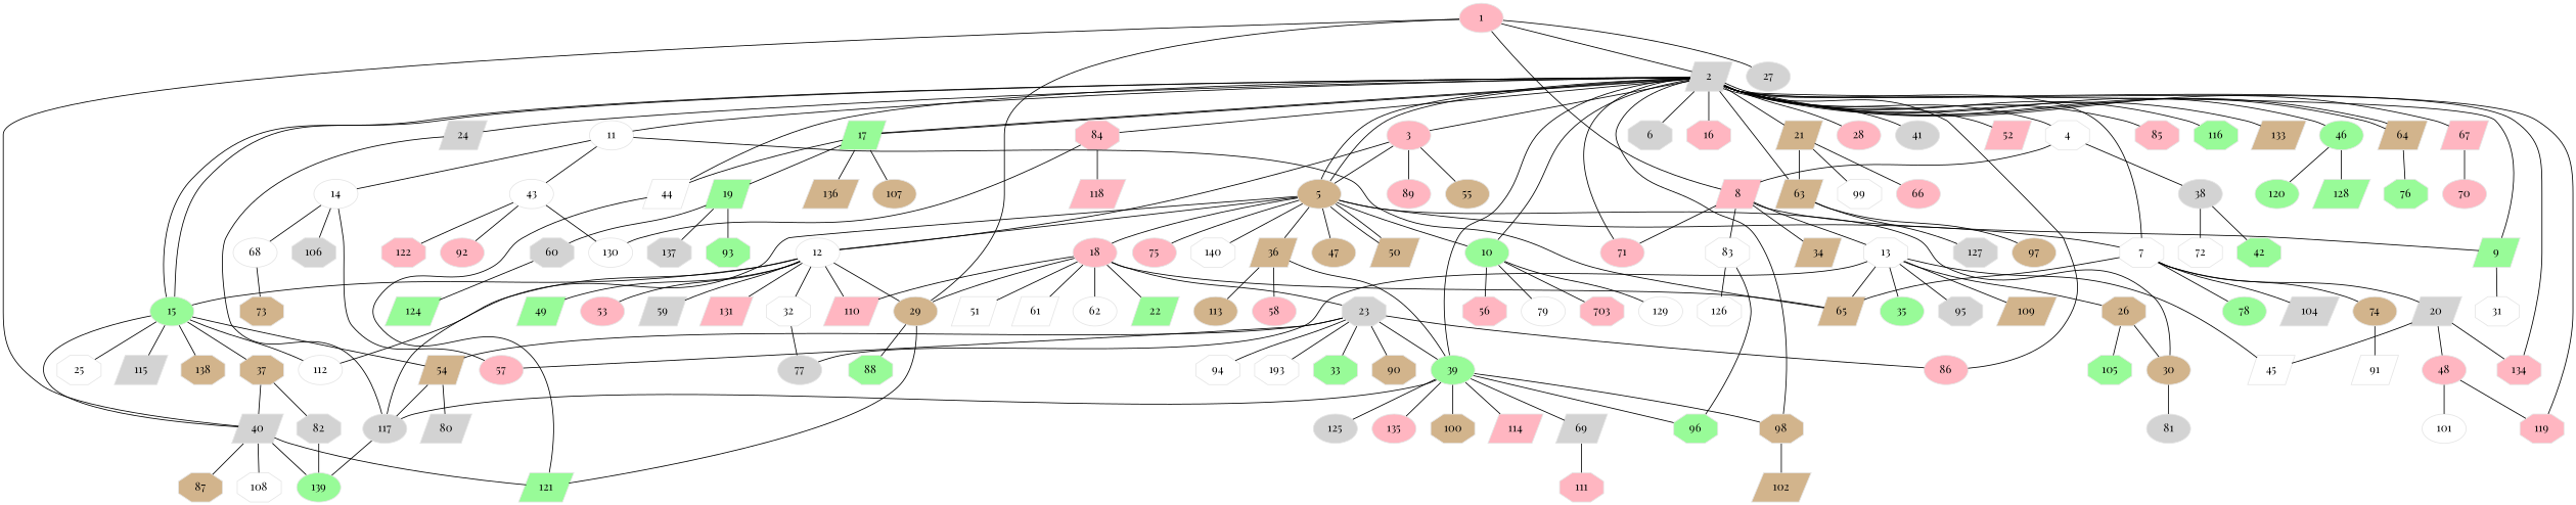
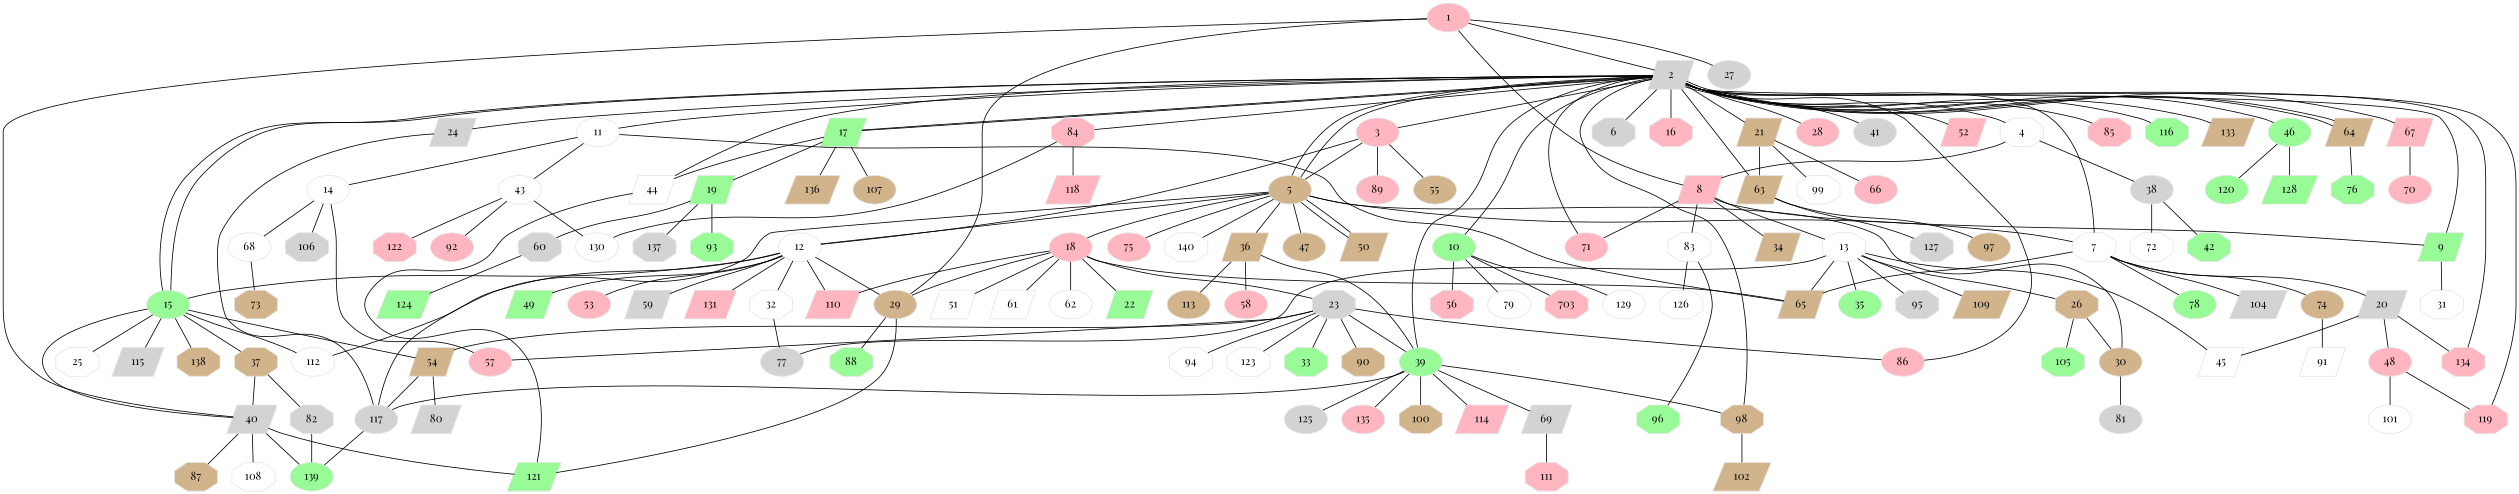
  graph {
    fontname="Playfair Display"
    node [color=gray90 fillcolor=lightpink fontname="Playfair Display" shape=ellipse style=filled]
    edge [fontname="Playfair Display"]
    2 [fillcolor=lightgrey shape=parallelogram]
    1
    8 [shape=parallelogram]
    27 [fillcolor=lightgrey]
    29 [fillcolor=tan]
    40 [fillcolor=lightgrey shape=parallelogram]
    3
    4 [fillcolor=white shape=octagon]
    5 [fillcolor=tan]
    6 [fillcolor=lightgrey shape=octagon]
    7 [fillcolor=white shape=octagon]
    9 [fillcolor=palegreen shape=parallelogram]
    10 [fillcolor=palegreen]
    11 [fillcolor=white]
    15 [fillcolor=palegreen]
    16 [shape=octagon]
    17 [fillcolor=palegreen shape=parallelogram]
    21 [fillcolor=tan shape=parallelogram]
    24 [fillcolor=lightgrey shape=parallelogram]
    28
    39 [fillcolor=palegreen]
    41 [fillcolor=lightgrey]
    44 [fillcolor=white shape=parallelogram]
    46 [fillcolor=palegreen]
    52 [shape=parallelogram]
    63 [fillcolor=tan shape=parallelogram]
    64 [fillcolor=tan shape=parallelogram]
    67 [shape=parallelogram]
    71
    84 [shape=octagon]
    85 [shape=octagon]
    86
    98 [fillcolor=tan shape=octagon]
    116 [fillcolor=palegreen shape=octagon]
    119 [shape=octagon]
    133 [fillcolor=tan shape=parallelogram]
    134 [shape=octagon]
    13 [fillcolor=white shape=octagon]
    34 [fillcolor=tan shape=parallelogram]
    83 [fillcolor=white shape=octagon]
    88 [fillcolor=palegreen shape=octagon]
    121 [fillcolor=palegreen shape=parallelogram]
    87 [fillcolor=tan shape=octagon]
    108 [fillcolor=white shape=octagon]
    139 [fillcolor=palegreen]
    12 [fillcolor=white]
    55 [fillcolor=tan]
    89
    38 [fillcolor=lightgrey]
    18
    30 [fillcolor=tan]
    36 [fillcolor=tan shape=parallelogram]
    47 [fillcolor=tan]
    50 [fillcolor=tan shape=parallelogram]
    75
    117 [fillcolor=lightgrey]
    140 [fillcolor=white shape=octagon]
    20 [fillcolor=lightgrey shape=parallelogram]
    65 [fillcolor=tan shape=parallelogram]
    74 [fillcolor=tan]
    78 [fillcolor=palegreen]
    104 [fillcolor=lightgrey shape=parallelogram]
    31 [fillcolor=white shape=octagon]
    56 [shape=octagon]
    79 [fillcolor=white]
    n66 [label=703 shape=octagon]
    129 [fillcolor=white]
    14 [fillcolor=white]
    43 [fillcolor=white]
    112 [fillcolor=white]
    25 [fillcolor=white shape=octagon]
    37 [fillcolor=tan shape=octagon]
    54 [fillcolor=tan shape=parallelogram]
    115 [fillcolor=lightgrey shape=parallelogram]
    138 [fillcolor=tan shape=octagon]
    19 [fillcolor=palegreen shape=parallelogram]
    107 [fillcolor=tan]
    136 [fillcolor=tan shape=parallelogram]
    66
    99 [fillcolor=white shape=octagon]
    69 [fillcolor=lightgrey shape=parallelogram]
    96 [fillcolor=palegreen shape=octagon]
    100 [fillcolor=tan shape=octagon]
    114 [shape=parallelogram]
    125 [fillcolor=lightgrey]
    135
    120 [fillcolor=palegreen]
    128 [fillcolor=palegreen shape=parallelogram]
    97 [fillcolor=tan]
    127 [fillcolor=lightgrey shape=octagon]
    76 [fillcolor=palegreen shape=octagon]
    70
    130 [fillcolor=white]
    118 [shape=parallelogram]
    102 [fillcolor=tan shape=parallelogram]
    32 [fillcolor=white shape=octagon]
    49 [fillcolor=palegreen shape=parallelogram]
    53
    59 [fillcolor=lightgrey shape=parallelogram]
    110 [shape=parallelogram]
    131 [shape=parallelogram]
    42 [fillcolor=palegreen shape=octagon]
    72 [fillcolor=white shape=octagon]
    22 [fillcolor=palegreen shape=parallelogram]
    23 [fillcolor=lightgrey shape=octagon]
    51 [fillcolor=white shape=parallelogram]
    61 [fillcolor=white shape=parallelogram]
    62 [fillcolor=white]
    81 [fillcolor=lightgrey]
    58
    113 [fillcolor=tan]
    45 [fillcolor=white shape=parallelogram]
    48
    91 [fillcolor=white shape=parallelogram]
    26 [fillcolor=tan shape=octagon]
    35 [fillcolor=palegreen]
    77 [fillcolor=lightgrey]
    95 [fillcolor=lightgrey shape=octagon]
    109 [fillcolor=tan shape=parallelogram]
    126 [fillcolor=white shape=octagon]
    57
    68 [fillcolor=white]
    106 [fillcolor=lightgrey shape=octagon]
    92
    122 [shape=octagon]
    105 [fillcolor=palegreen shape=octagon]
    73 [fillcolor=tan shape=octagon]
    82 [fillcolor=lightgrey shape=octagon]
    80 [fillcolor=lightgrey shape=parallelogram]
    60 [fillcolor=lightgrey shape=octagon]
    93 [fillcolor=palegreen shape=octagon]
    137 [fillcolor=lightgrey shape=octagon]
    33 [fillcolor=palegreen shape=octagon]
    90 [fillcolor=tan shape=octagon]
    94 [fillcolor=white shape=octagon]
-   123 [fillcolor=white shape=octagon label=193]
+   123 [fillcolor=white shape=octagon]
    124 [fillcolor=palegreen shape=parallelogram]
    101 [fillcolor=white]
    111 [shape=octagon]
    2 -- 3
    2 -- 4
    2 -- 5
    2 -- 5
    2 -- 6
    2 -- 7
    2 -- 9
    2 -- 10
    2 -- 11
    2 -- 15
    2 -- 15
    2 -- 16
    2 -- 17
    2 -- 17
    2 -- 21
    2 -- 24
    2 -- 28
    2 -- 39
    2 -- 41
    2 -- 44
    2 -- 46
    2 -- 52
    2 -- 63
    2 -- 64
    2 -- 64
    2 -- 67
    2 -- 71
    2 -- 84
    2 -- 85
    2 -- 86
    2 -- 98
    2 -- 116
    2 -- 119
    2 -- 133
    2 -- 134
    1 -- 2
    1 -- 8
    1 -- 27
    1 -- 29
    1 -- 40
    8 -- 9
    8 -- 71
    8 -- 13
    8 -- 34
    8 -- 83
    29 -- 88
    29 -- 121
    40 -- 121
    40 -- 87
    40 -- 108
    40 -- 139
    3 -- 5
    3 -- 12
    3 -- 55
    3 -- 89
    4 -- 8
    4 -- 38
    5 -- 7
-   5 -- 10
    5 -- 12
    5 -- 18
    5 -- 30
    5 -- 36
    5 -- 47
    5 -- 50
    5 -- 50
    5 -- 75
    5 -- 117
    5 -- 140
    7 -- 20
    7 -- 65
    7 -- 74
    7 -- 78
    7 -- 104
    9 -- 31
    10 -- 56
    10 -- 79
    10 -- n66
    10 -- 129
    11 -- 65
    11 -- 14
    11 -- 43
    15 -- 40
    15 -- 112
    15 -- 25
    15 -- 37
    15 -- 54
    15 -- 115
    15 -- 138
    17 -- 44
    17 -- 19
    17 -- 107
    17 -- 136
    21 -- 63
    21 -- 66
    21 -- 99
    24 -- 117
    39 -- 98
    39 -- 117
    39 -- 69
-   39 -- 96
    39 -- 100
    39 -- 114
    39 -- 125
    39 -- 135
    44 -- 121
    46 -- 120
    46 -- 128
    63 -- 97
    63 -- 127
    64 -- 76
    67 -- 70
    84 -- 130
    84 -- 118
    98 -- 102
    13 -- 65
    13 -- 45
    13 -- 26
    13 -- 35
    13 -- 77
    13 -- 95
    13 -- 109
    83 -- 96
    83 -- 126
    12 -- 29
    12 -- 15
    12 -- 112
    12 -- 32
    12 -- 49
    12 -- 53
    12 -- 59
    12 -- 110
    12 -- 131
    38 -- 42
    38 -- 72
    18 -- 29
    18 -- 65
    18 -- 110
    18 -- 22
    18 -- 23
    18 -- 51
    18 -- 61
    18 -- 62
    30 -- 81
    36 -- 39
    36 -- 58
    36 -- 113
    117 -- 139
    20 -- 134
    20 -- 45
    20 -- 48
    74 -- 91
    14 -- 57
    14 -- 68
    14 -- 106
    43 -- 130
    43 -- 92
    43 -- 122
    37 -- 40
    37 -- 82
    54 -- 117
    54 -- 80
    19 -- 60
    19 -- 93
    19 -- 137
    69 -- 111
    32 -- 77
    23 -- 39
    23 -- 86
    23 -- 54
    23 -- 57
    23 -- 33
    23 -- 90
    23 -- 94
    23 -- 123
    48 -- 119
    48 -- 101
    26 -- 30
    26 -- 105
    68 -- 73
    82 -- 139
    60 -- 124
  }
